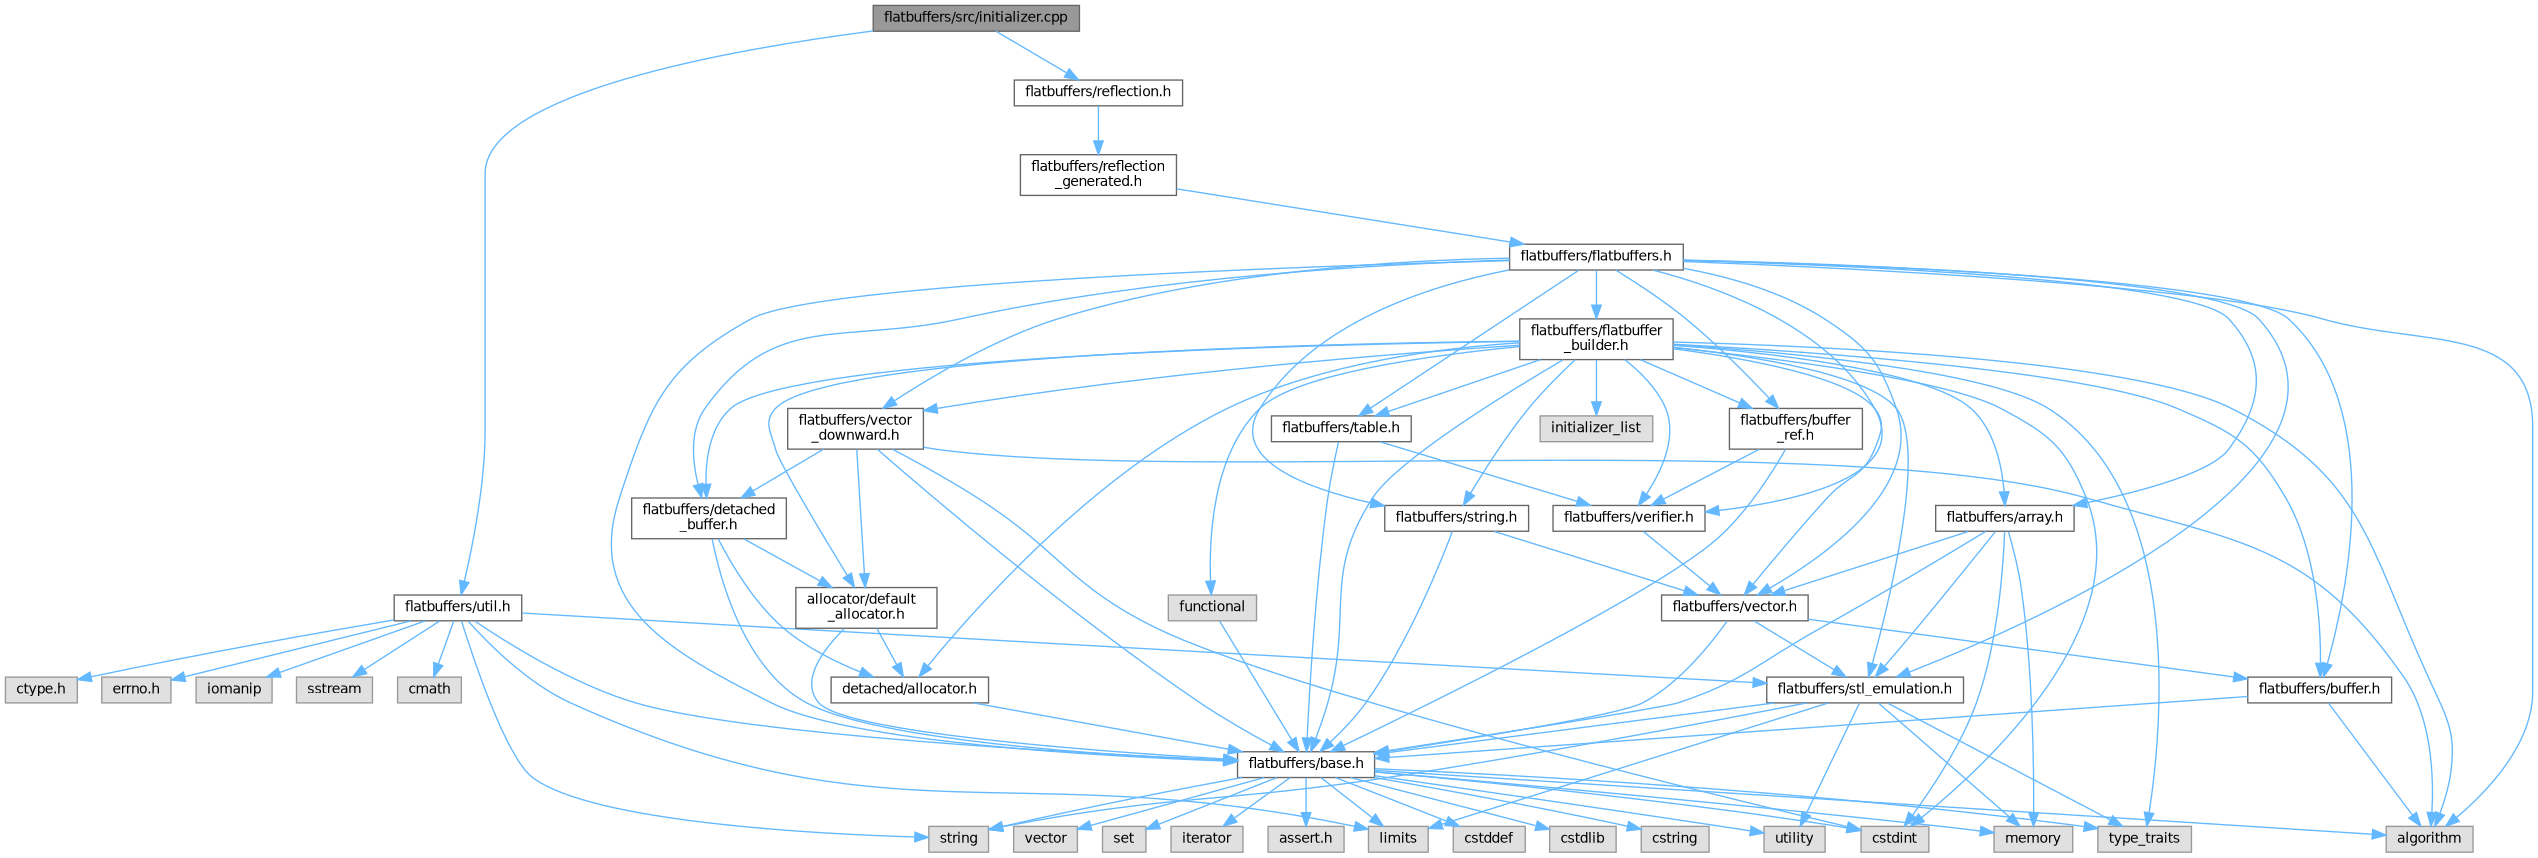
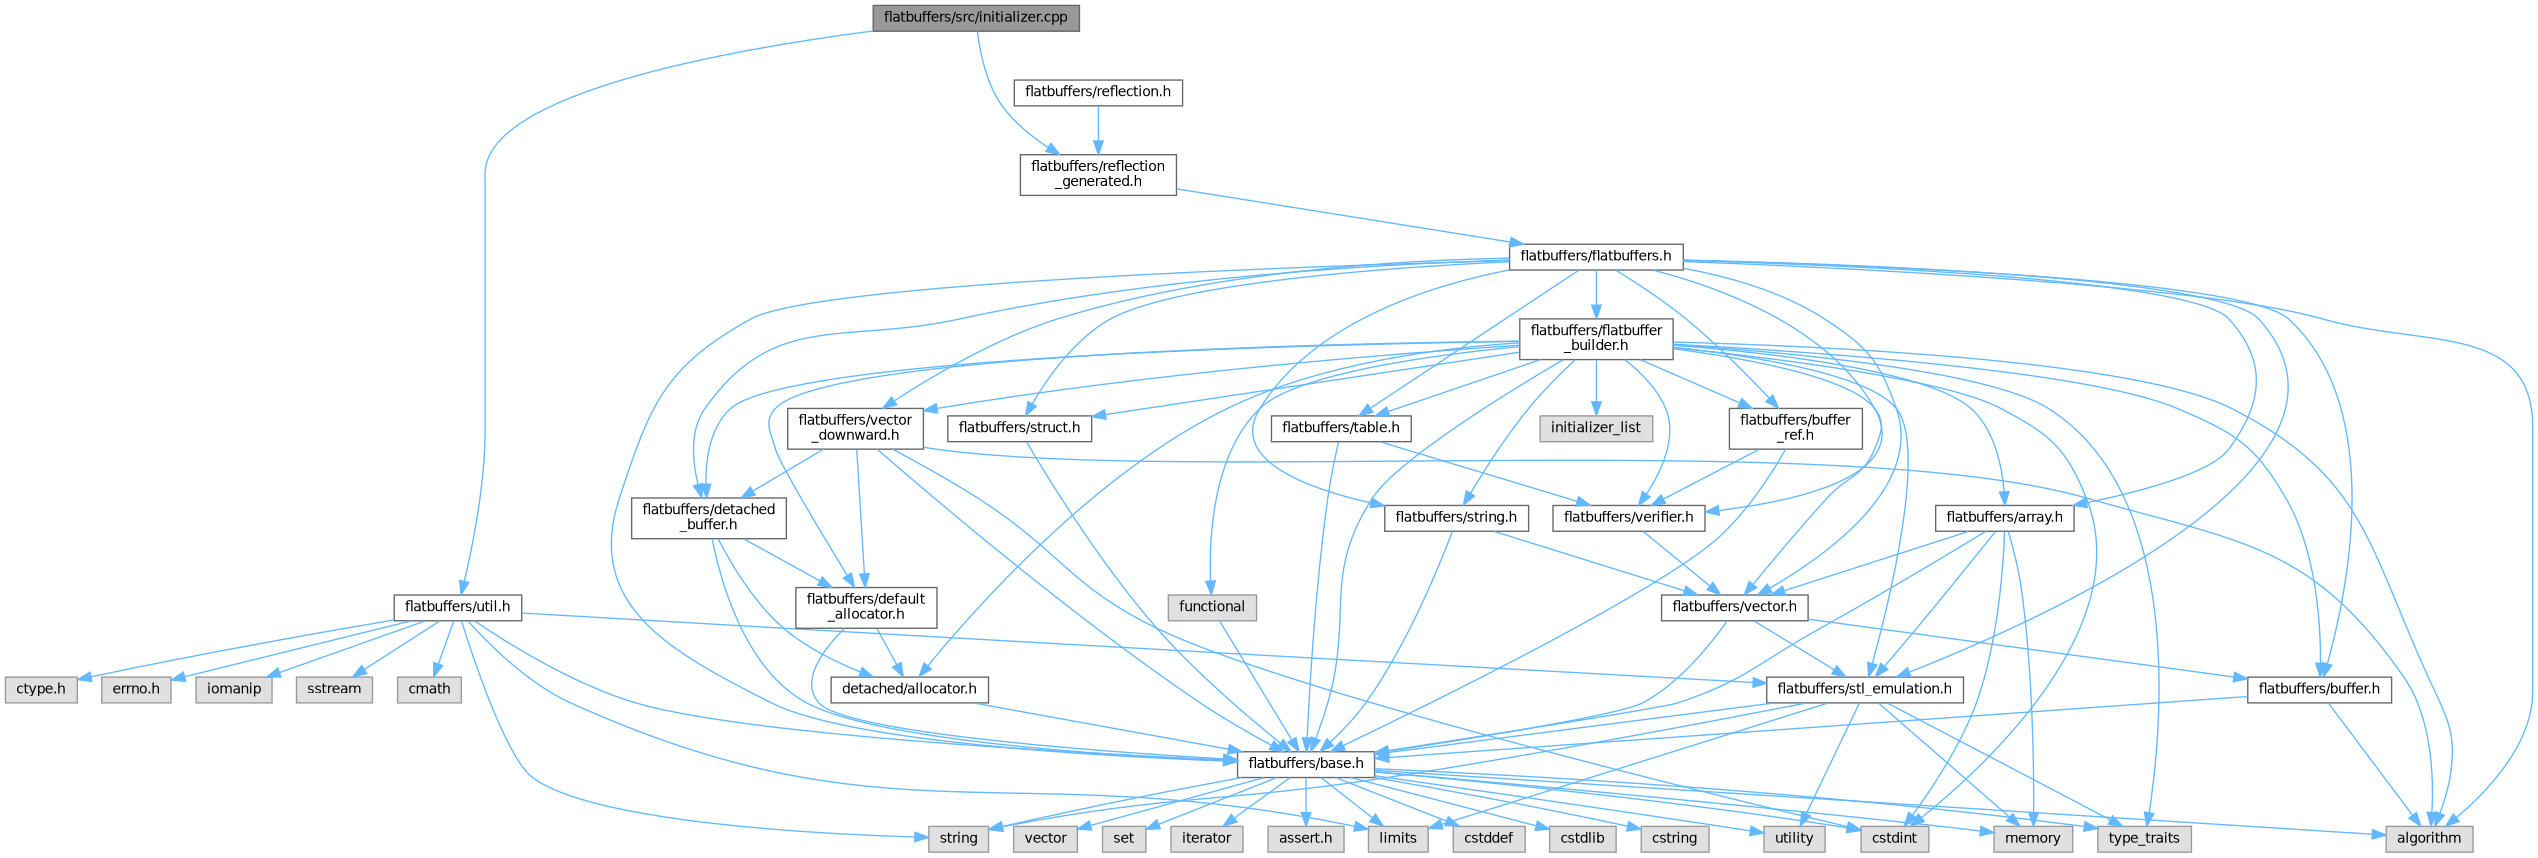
  digraph {
    node [color=grey60 fillcolor="#E0E0E0" fontname=Helvetica fontsize=10 shape=box style=filled]
    edge [color=steelblue1 fontname=Helvetica fontsize=10 labelfontname=Helvetica labelfontsize=10 style=solid]
    n1 [color=gray40 fillcolor=grey60 fontcolor=black height=0.2 label="flatbuffers/src/initializer.cpp" width=0.4]
    n2 [color=grey40 fillcolor=white height=0.2 label="flatbuffers/reflection.h" width=0.4]
    n3 [color=grey40 fillcolor=white height=0.2 label="flatbuffers/util.h" width=0.4]
    n4 [color=grey40 fillcolor=white height=0.2 label="flatbuffers/reflection\l_generated.h" width=0.4]
    n5 [color=grey40 fillcolor=white height=0.2 label="flatbuffers/base.h" width=0.4]
    n6 [color=grey40 fillcolor=white height=0.2 label="flatbuffers/stl_emulation.h" width=0.4]
    n7 [height=0.2 label=string width=0.4]
    n8 [height=0.2 label=limits width=0.4]
    n9 [height=0.2 label="ctype.h" width=0.4]
    n10 [height=0.2 label="errno.h" width=0.4]
    n11 [height=0.2 label=iomanip width=0.4]
    n12 [height=0.2 label=sstream width=0.4]
    n13 [height=0.2 label=cmath width=0.4]
    n14 [color=grey40 fillcolor=white height=0.2 label="flatbuffers/flatbuffers.h" width=0.4]
    n15 [height=0.2 label=algorithm width=0.4]
    n16 [color=grey40 fillcolor=white height=0.2 label="flatbuffers/array.h" width=0.4]
    n17 [color=grey40 fillcolor=white height=0.2 label="flatbuffers/vector.h" width=0.4]
    n18 [color=grey40 fillcolor=white height=0.2 label="flatbuffers/buffer.h" width=0.4]
    n19 [color=grey40 fillcolor=white height=0.2 label="flatbuffers/buffer\l_ref.h" width=0.4]
    n20 [color=grey40 fillcolor=white height=0.2 label="flatbuffers/verifier.h" width=0.4]
    n21 [color=grey40 fillcolor=white height=0.2 label="flatbuffers/detached\l_buffer.h" width=0.4]
    n22 [color=grey40 fillcolor=white height=0.2 label="flatbuffers/flatbuffer\l_builder.h" width=0.4]
    n23 [color=grey40 fillcolor=white height=0.2 label="flatbuffers/string.h" width=0.4]
+   n24 [color=grey40 fillcolor=white height=0.2 label="flatbuffers/struct.h" width=0.4]
    n25 [color=grey40 fillcolor=white height=0.2 label="flatbuffers/table.h" width=0.4]
    n26 [color=grey40 fillcolor=white height=0.2 label="flatbuffers/vector\l_downward.h" width=0.4]
    n27 [height=0.2 label=cstdint width=0.4]
    n28 [height=0.2 label=memory width=0.4]
    n29 [height=0.2 label="assert.h" width=0.4]
    n30 [height=0.2 label=cstddef width=0.4]
    n31 [height=0.2 label=cstdlib width=0.4]
    n32 [height=0.2 label=cstring width=0.4]
    n33 [height=0.2 label=utility width=0.4]
    n34 [height=0.2 label=type_traits width=0.4]
    n35 [height=0.2 label=vector width=0.4]
    n36 [height=0.2 label=set width=0.4]
    n37 [height=0.2 label=iterator width=0.4]
    n38 [color=grey40 fillcolor=white height=0.2 label="detached/allocator.h" width=0.4]
-   n39 [color=grey40 fillcolor=white height=0.2 label="allocator/default\l_allocator.h" width=0.4]
+   n39 [color=grey40 fillcolor=white height=0.2 label="flatbuffers/default\l_allocator.h" width=0.4]
    n40 [height=0.2 label=functional width=0.4]
    n41 [height=0.2 label=initializer_list width=0.4]
-   n1 -> n2
+   n1 -> n4
    n1 -> n3
    n2 -> n4
    n3 -> n5
    n3 -> n6
    n3 -> n7
    n3 -> n8
    n3 -> n9
    n3 -> n10
    n3 -> n11
    n3 -> n12
    n3 -> n13
    n4 -> n14
    n5 -> n7
    n5 -> n8
    n5 -> n15
    n5 -> n27
    n5 -> n28
    n5 -> n29
    n5 -> n30
    n5 -> n31
    n5 -> n32
    n5 -> n33
    n5 -> n34
    n5 -> n35
    n5 -> n36
    n5 -> n37
    n6 -> n5
    n6 -> n7
    n6 -> n8
    n6 -> n28
    n6 -> n33
    n6 -> n34
    n14 -> n5
    n14 -> n6
    n14 -> n15
    n14 -> n16
    n14 -> n17
    n14 -> n18
    n14 -> n19
    n14 -> n20
    n14 -> n21
    n14 -> n22
    n14 -> n23
+   n14 -> n24
    n14 -> n25
    n14 -> n26
    n16 -> n5
    n16 -> n6
    n16 -> n17
    n16 -> n27
    n16 -> n28
    n17 -> n5
    n17 -> n6
    n17 -> n18
    n18 -> n5
    n18 -> n15
    n19 -> n5
    n19 -> n20
    n20 -> n17
    n21 -> n5
    n21 -> n38
    n21 -> n39
    n22 -> n5
    n22 -> n6
    n22 -> n15
    n22 -> n16
    n22 -> n17
    n22 -> n18
    n22 -> n19
    n22 -> n20
    n22 -> n21
    n22 -> n23
+   n22 -> n24
    n22 -> n25
    n22 -> n26
    n22 -> n27
    n22 -> n34
    n22 -> n38
    n22 -> n39
    n22 -> n40
    n22 -> n41
    n23 -> n5
    n23 -> n17
+   n24 -> n5
    n25 -> n5
    n25 -> n20
    n26 -> n5
    n26 -> n15
    n26 -> n21
    n26 -> n27
    n26 -> n39
    n38 -> n5
    n39 -> n5
    n39 -> n38
    n40 -> n5
  }
